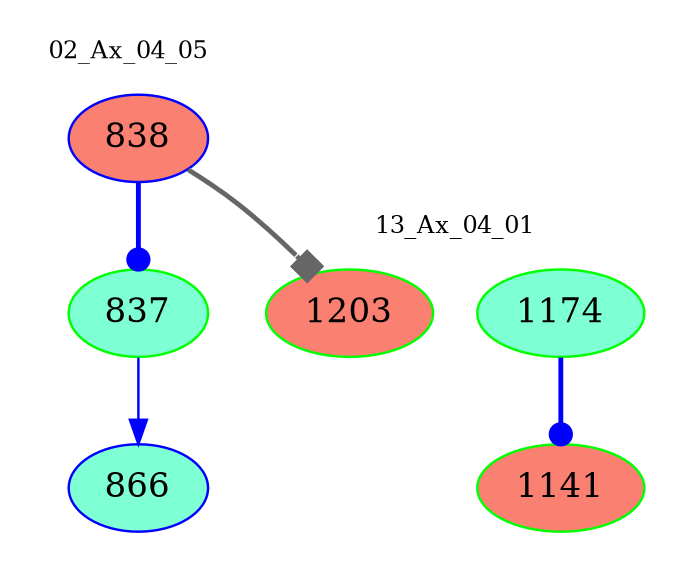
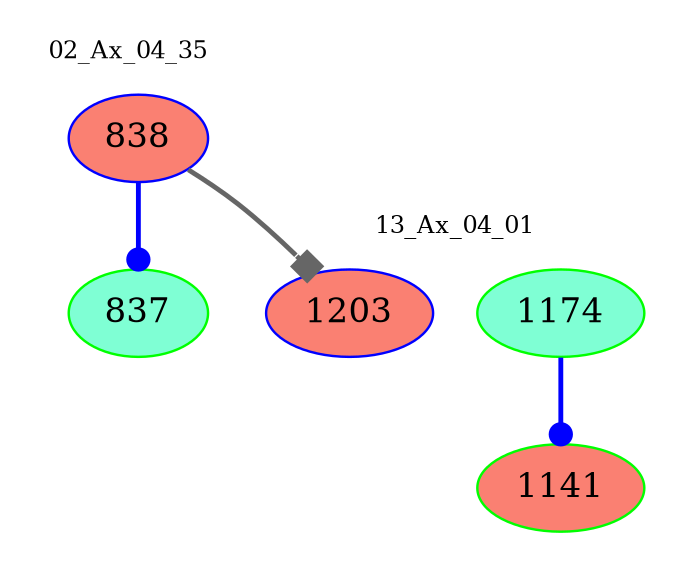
  digraph {
    node [color=blue fillcolor=salmon style=filled]
    edge [arrowhead=dot color=blue style=bold]
    n1 [label=838]
    n2 [color=green fillcolor=aquamarine label=837]
-   n3 [fillcolor=aquamarine label=866]
    n4 [color=green fillcolor=aquamarine label=1174]
    n5 [color=green label=1141]
-   n6 [color=green label=1203]
+   n6 [label=1203]
    subgraph cluster_1 {
      color=white
      fontsize=10
-     label="02_Ax_04_05"
+     label="02_Ax_04_35"
      n1
      n2
-     n3
    }
    subgraph cluster_2 {
      color=white
      fontsize=10
      label="13_Ax_04_01"
      n4
      n5
      n6
    }
    n1 -> n2
    n1 -> n6 [arrowhead=box color=gray40]
-   n2 -> n3 [arrowhead=normal style=solid]
    n4 -> n5
  }
